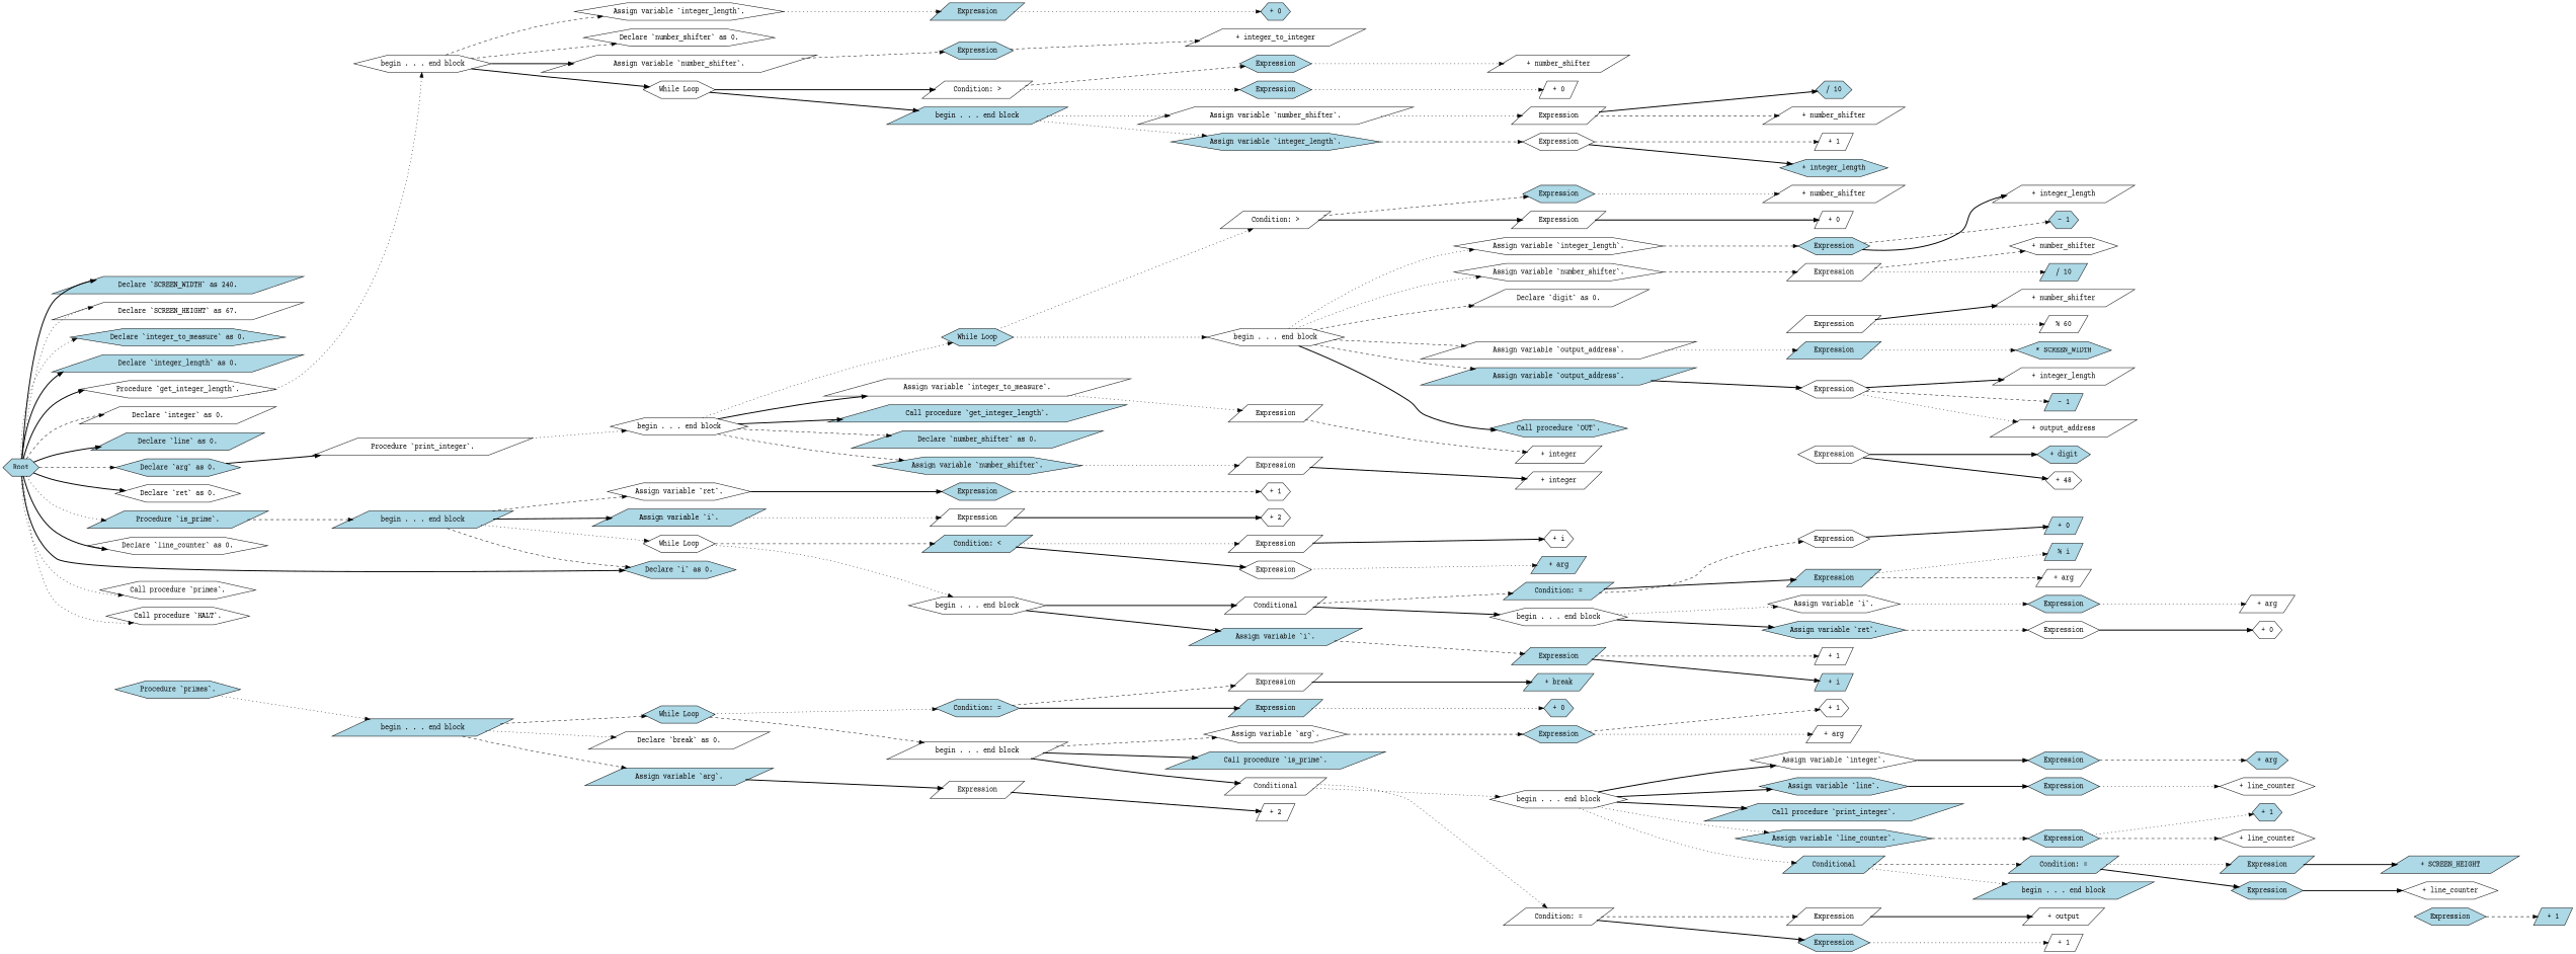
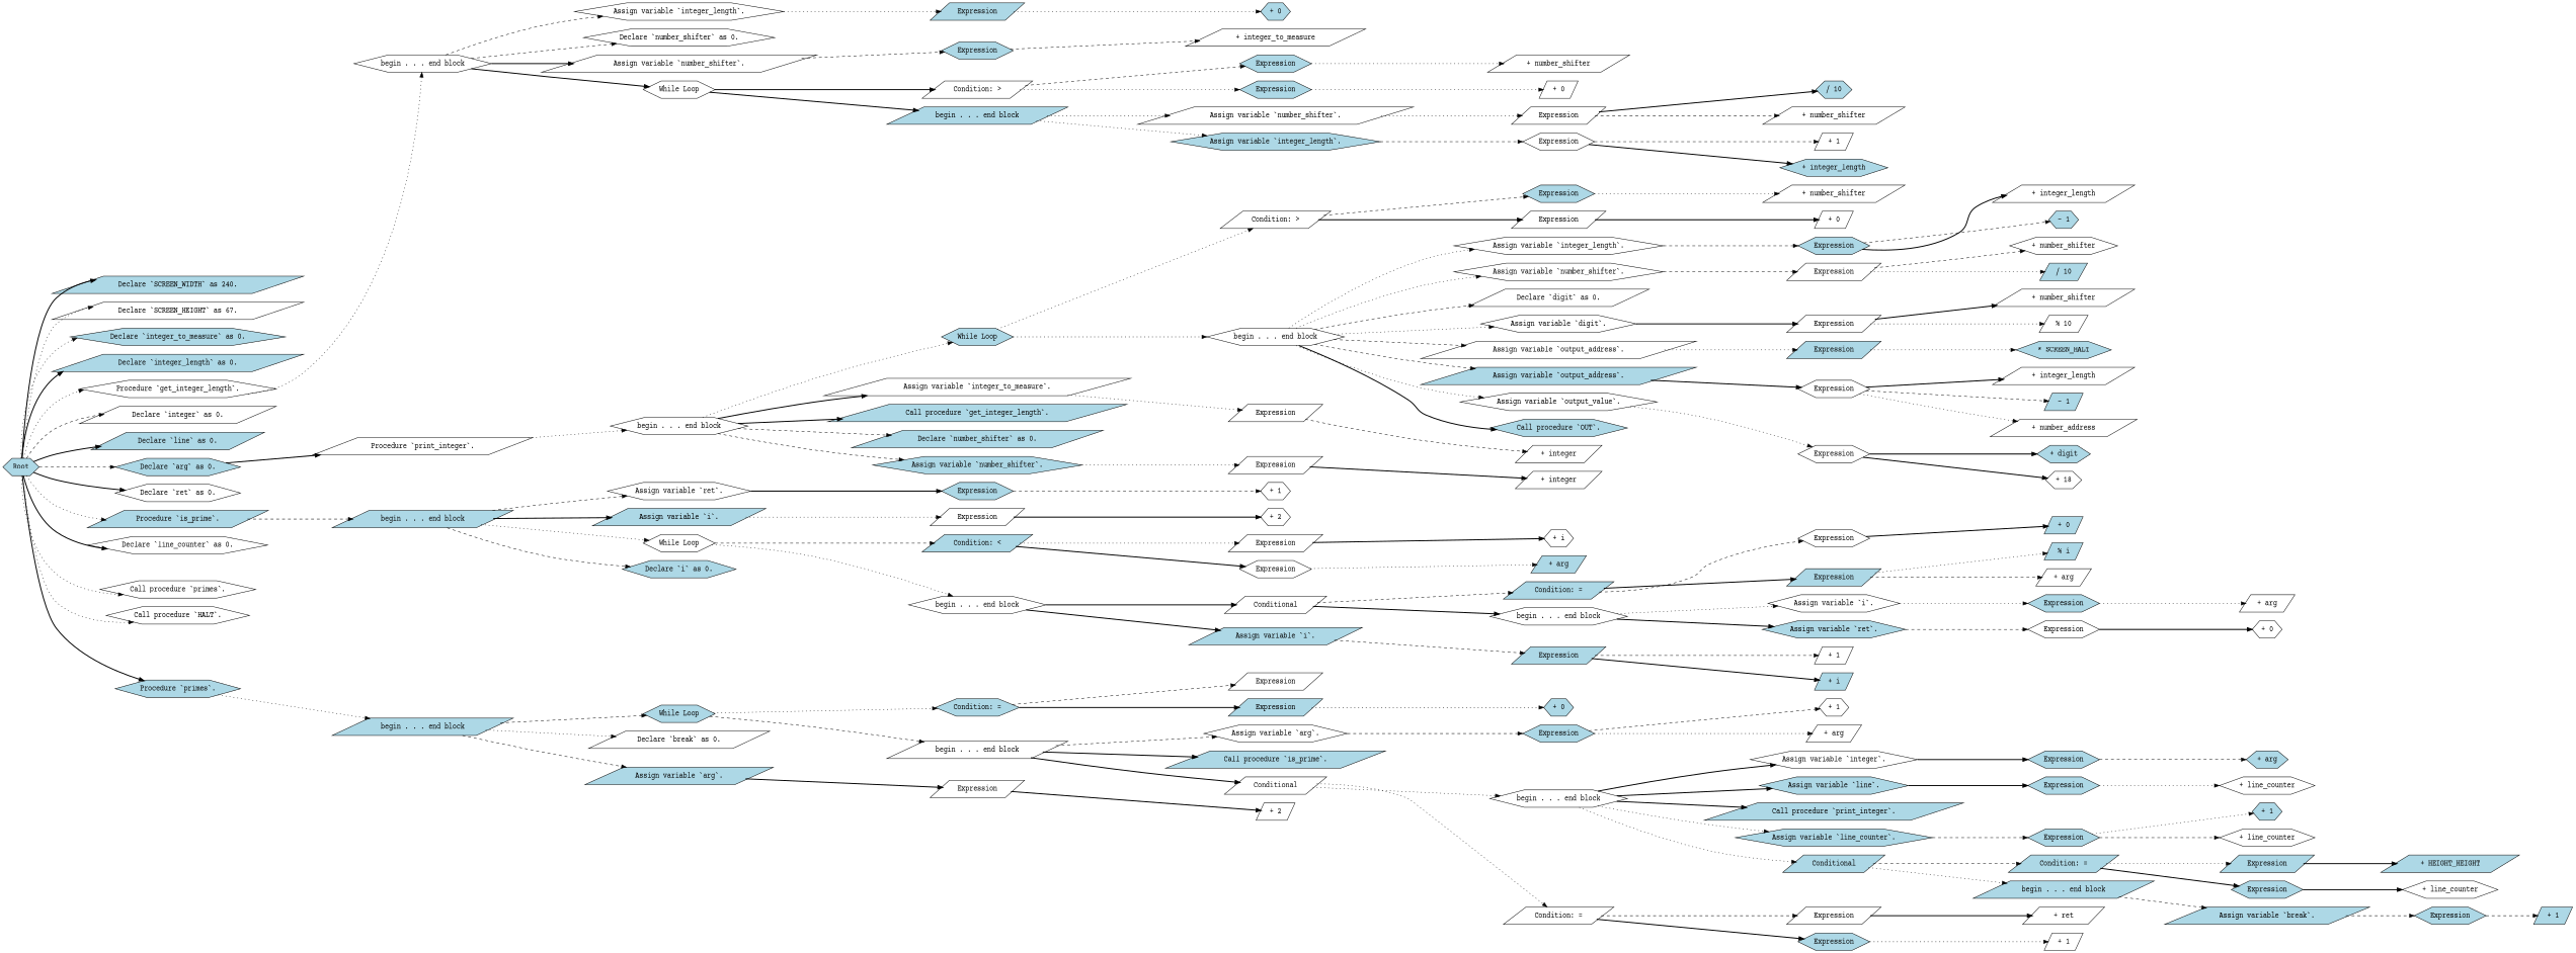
  digraph {
    fontname="Courier Prime"
    rankdir=LR
    node [fillcolor=white fontname="Courier Prime" shape=parallelogram style=filled]
    edge [fontname="Courier Prime" style=bold]
    n1 [fillcolor=lightblue label=Root shape=hexagon]
    n2 [fillcolor=lightblue label="Declare `SCREEN_WIDTH` as 240."]
    n3 [label="Declare `SCREEN_HEIGHT` as 67."]
    n4 [fillcolor=lightblue label="Declare `integer_to_measure` as 0." shape=hexagon]
    n5 [fillcolor=lightblue label="Declare `integer_length` as 0."]
    n6 [label="Procedure `get_integer_length`." shape=hexagon]
    n7 [label="Declare `integer` as 0."]
    n8 [fillcolor=lightblue label="Declare `line` as 0."]
    n9 [fillcolor=lightblue label="Declare `arg` as 0." shape=hexagon]
    n10 [label="Declare `ret` as 0." shape=hexagon]
    n11 [fillcolor=lightblue label="Procedure `is_prime`."]
    n12 [label="Declare `line_counter` as 0." shape=hexagon]
    n13 [fillcolor=lightblue label="Procedure `primes`." shape=hexagon]
    n14 [label="Call procedure `primes`." shape=hexagon]
    n15 [label="Call procedure `HALT`." shape=hexagon]
    n16 [label="begin . . . end block" shape=hexagon]
    n17 [label="Procedure `print_integer`."]
    n18 [label="begin . . . end block" shape=hexagon]
    n19 [fillcolor=lightblue label="begin . . . end block"]
    n20 [fillcolor=lightblue label="begin . . . end block"]
    n21 [label="Assign variable `integer_length`." shape=hexagon]
    n22 [label="Declare `number_shifter` as 0." shape=hexagon]
    n23 [label="Assign variable `number_shifter`."]
    n24 [label="While Loop" shape=hexagon]
    n25 [fillcolor=lightblue label=Expression]
    n26 [fillcolor=lightblue label=Expression shape=hexagon]
    n27 [label="Condition: >"]
    n28 [fillcolor=lightblue label="begin . . . end block"]
    n29 [fillcolor=lightblue label="+ 0" shape=hexagon]
-   n30 [label="+ integer_to_integer"]
+   n30 [label="+ integer_to_measure"]
    n31 [fillcolor=lightblue label=Expression shape=hexagon]
    n32 [fillcolor=lightblue label=Expression shape=hexagon]
    n33 [label="Assign variable `number_shifter`."]
    n34 [fillcolor=lightblue label="Assign variable `integer_length`." shape=hexagon]
    n35 [label="+ number_shifter"]
    n36 [label="+ 0"]
    n37 [label=Expression]
    n38 [label=Expression shape=hexagon]
    n39 [label="+ number_shifter"]
    n40 [fillcolor=lightblue label="/ 10" shape=hexagon]
    n41 [fillcolor=lightblue label="+ integer_length" shape=hexagon]
    n42 [label="+ 1"]
    n43 [label="Assign variable `integer_to_measure`."]
    n44 [fillcolor=lightblue label="Call procedure `get_integer_length`."]
    n45 [fillcolor=lightblue label="Declare `number_shifter` as 0."]
    n46 [fillcolor=lightblue label="Assign variable `number_shifter`." shape=hexagon]
    n47 [fillcolor=lightblue label="While Loop" shape=hexagon]
    n48 [label=Expression]
    n49 [label=Expression]
    n50 [label="Condition: >"]
    n51 [label="begin . . . end block" shape=hexagon]
    n52 [label="+ integer"]
    n53 [label="+ integer"]
    n54 [fillcolor=lightblue label=Expression shape=hexagon]
    n55 [label=Expression]
    n56 [label="Declare `digit` as 0."]
+   n57 [label="Assign variable `digit`." shape=hexagon]
    n58 [label="Assign variable `output_address`."]
    n59 [fillcolor=lightblue label="Assign variable `output_address`."]
+   n60 [label="Assign variable `output_value`." shape=hexagon]
    n61 [fillcolor=lightblue label="Call procedure `OUT`." shape=hexagon]
    n62 [label="Assign variable `integer_length`." shape=hexagon]
    n63 [label="Assign variable `number_shifter`." shape=hexagon]
    n64 [label="+ number_shifter"]
    n65 [label="+ 0"]
    n66 [label=Expression]
    n67 [fillcolor=lightblue label=Expression]
    n68 [label=Expression shape=hexagon]
    n69 [label=Expression shape=hexagon]
    n70 [fillcolor=lightblue label=Expression shape=hexagon]
    n71 [label=Expression]
    n72 [label="+ number_shifter"]
-   n73 [label="% 60"]
-   n74 [fillcolor=lightblue label="* SCREEN_WIDTH" shape=hexagon]
-   n75 [label="+ output_address"]
+   n73 [label="% 10"]
+   n74 [fillcolor=lightblue label="* SCREEN_HALT" shape=hexagon]
+   n75 [label="+ number_address"]
    n76 [label="+ integer_length"]
    n77 [fillcolor=lightblue label="- 1"]
    n78 [fillcolor=lightblue label="+ digit" shape=hexagon]
-   n79 [label="+ 48" shape=hexagon]
+   n79 [label="+ 18" shape=hexagon]
    n80 [label="+ integer_length"]
    n81 [fillcolor=lightblue label="- 1" shape=hexagon]
    n82 [label="+ number_shifter" shape=hexagon]
    n83 [fillcolor=lightblue label="/ 10"]
    n84 [fillcolor=lightblue label="Declare `i` as 0." shape=hexagon]
    n85 [label="Assign variable `ret`." shape=hexagon]
    n86 [fillcolor=lightblue label="Assign variable `i`."]
    n87 [label="While Loop" shape=hexagon]
    n88 [fillcolor=lightblue label=Expression shape=hexagon]
    n89 [label=Expression]
    n90 [fillcolor=lightblue label="Condition: <"]
    n91 [label="begin . . . end block" shape=hexagon]
    n92 [label="+ 1" shape=hexagon]
    n93 [label="+ 2" shape=hexagon]
    n94 [label=Expression]
    n95 [label=Expression shape=hexagon]
    n96 [label=Conditional]
    n97 [fillcolor=lightblue label="Assign variable `i`."]
    n98 [label="+ i" shape=hexagon]
    n99 [fillcolor=lightblue label="+ arg"]
    n100 [fillcolor=lightblue label="Condition: ="]
    n101 [label="begin . . . end block" shape=hexagon]
    n102 [fillcolor=lightblue label=Expression]
    n103 [fillcolor=lightblue label=Expression]
    n104 [label=Expression shape=hexagon]
    n105 [fillcolor=lightblue label="Assign variable `ret`." shape=hexagon]
    n106 [label="Assign variable `i`." shape=hexagon]
    n107 [label="+ arg"]
    n108 [fillcolor=lightblue label="% i"]
    n109 [fillcolor=lightblue label="+ 0"]
    n110 [label=Expression shape=hexagon]
    n111 [fillcolor=lightblue label=Expression shape=hexagon]
    n112 [label="+ 0" shape=hexagon]
    n113 [label="+ arg"]
    n114 [fillcolor=lightblue label="+ i"]
    n115 [label="+ 1"]
    n116 [label="Declare `break` as 0."]
    n117 [fillcolor=lightblue label="Assign variable `arg`."]
    n118 [fillcolor=lightblue label="While Loop" shape=hexagon]
    n119 [label=Expression]
    n120 [fillcolor=lightblue label="Condition: =" shape=hexagon]
    n121 [label="begin . . . end block"]
    n122 [label="+ 2"]
    n123 [label=Expression]
    n124 [fillcolor=lightblue label=Expression]
    n125 [fillcolor=lightblue label="Call procedure `is_prime`."]
    n126 [label=Conditional]
    n127 [label="Assign variable `arg`." shape=hexagon]
-   n128 [fillcolor=lightblue label="+ break"]
    n129 [fillcolor=lightblue label="+ 0" shape=hexagon]
    n130 [label="Condition: ="]
    n131 [label="begin . . . end block" shape=hexagon]
    n132 [fillcolor=lightblue label=Expression shape=hexagon]
    n133 [label=Expression]
    n134 [fillcolor=lightblue label=Expression shape=hexagon]
    n135 [label="Assign variable `integer`." shape=hexagon]
    n136 [fillcolor=lightblue label="Assign variable `line`." shape=hexagon]
    n137 [fillcolor=lightblue label="Call procedure `print_integer`."]
    n138 [fillcolor=lightblue label="Assign variable `line_counter`." shape=hexagon]
    n139 [fillcolor=lightblue label=Conditional]
-   n140 [label="+ output"]
+   n140 [label="+ ret"]
    n141 [label="+ 1"]
    n142 [fillcolor=lightblue label=Expression shape=hexagon]
    n143 [fillcolor=lightblue label=Expression shape=hexagon]
    n144 [fillcolor=lightblue label=Expression shape=hexagon]
    n145 [fillcolor=lightblue label="Condition: ="]
    n146 [fillcolor=lightblue label="begin . . . end block"]
    n147 [fillcolor=lightblue label="+ arg" shape=hexagon]
    n148 [label="+ line_counter" shape=hexagon]
    n149 [label="+ line_counter" shape=hexagon]
    n150 [fillcolor=lightblue label="+ 1" shape=hexagon]
    n151 [fillcolor=lightblue label=Expression shape=hexagon]
    n152 [fillcolor=lightblue label=Expression]
+   n153 [fillcolor=lightblue label="Assign variable `break`."]
    n154 [label="+ line_counter" shape=hexagon]
-   n155 [fillcolor=lightblue label="+ SCREEN_HEIGHT"]
+   n155 [fillcolor=lightblue label="+ HEIGHT_HEIGHT"]
    n156 [fillcolor=lightblue label=Expression shape=hexagon]
    n157 [fillcolor=lightblue label="+ 1"]
    n158 [label="+ arg"]
    n159 [label="+ 1" shape=hexagon]
    n1 -> n2
    n1 -> n3 [style=dotted]
    n1 -> n4 [style=dotted]
    n1 -> n5
-   n1 -> n6
+   n1 -> n6 [style=dotted]
    n1 -> n7 [style=dashed]
    n1 -> n8
    n1 -> n9 [style=dashed]
    n1 -> n10
    n1 -> n11 [style=dotted]
    n1 -> n12
-   n1 -> n84
+   n1 -> n13
    n1 -> n14 [style=dotted]
    n1 -> n15 [style=dotted]
    n6 -> n16 [style=dotted]
    n9 -> n17
    n11 -> n19 [style=dashed]
    n13 -> n20 [style=dotted]
    n16 -> n21 [style=dashed]
    n16 -> n22 [style=dashed]
    n16 -> n23
    n16 -> n24
    n17 -> n18 [style=dotted]
    n18 -> n43
    n18 -> n44
    n18 -> n45 [style=dashed]
    n18 -> n46 [style=dashed]
    n18 -> n47 [style=dotted]
    n19 -> n84 [style=dashed]
    n19 -> n85 [style=dashed]
    n19 -> n86
    n19 -> n87 [style=dotted]
    n20 -> n116 [style=dotted]
    n20 -> n117 [style=dashed]
    n20 -> n118 [style=dashed]
    n21 -> n25 [style=dotted]
    n23 -> n26 [style=dashed]
    n24 -> n27
    n24 -> n28
    n25 -> n29 [style=dotted]
    n26 -> n30 [style=dashed]
    n27 -> n31 [style=dashed]
    n27 -> n32 [style=dotted]
    n28 -> n33 [style=dotted]
    n28 -> n34 [style=dotted]
    n31 -> n35 [style=dotted]
    n32 -> n36 [style=dotted]
    n33 -> n37 [style=dotted]
    n34 -> n38 [style=dashed]
    n37 -> n39 [style=dashed]
    n37 -> n40
    n38 -> n41
    n38 -> n42 [style=dashed]
    n43 -> n48 [style=dotted]
    n46 -> n49 [style=dotted]
    n47 -> n50 [style=dotted]
    n47 -> n51 [style=dotted]
    n48 -> n52 [style=dashed]
    n49 -> n53
    n50 -> n54 [style=dashed]
    n50 -> n55
    n51 -> n56 [style=dashed]
+   n51 -> n57 [style=dotted]
    n51 -> n58 [style=dashed]
    n51 -> n59 [style=dashed]
+   n51 -> n60 [style=dotted]
    n51 -> n61
    n51 -> n62 [style=dotted]
    n51 -> n63 [style=dotted]
    n54 -> n64 [style=dotted]
    n55 -> n65
+   n57 -> n66
    n58 -> n67 [style=dotted]
    n59 -> n68
+   n60 -> n69 [style=dotted]
    n62 -> n70 [style=dashed]
    n63 -> n71 [style=dashed]
    n66 -> n72
    n66 -> n73 [style=dotted]
    n67 -> n74 [style=dotted]
    n68 -> n75 [style=dotted]
    n68 -> n76
    n68 -> n77 [style=dashed]
    n69 -> n78
    n69 -> n79
    n70 -> n80
    n70 -> n81 [style=dashed]
    n71 -> n82 [style=dashed]
    n71 -> n83 [style=dotted]
    n85 -> n88
    n86 -> n89 [style=dotted]
    n87 -> n90 [style=dashed]
    n87 -> n91 [style=dotted]
    n88 -> n92 [style=dashed]
    n89 -> n93
    n90 -> n94 [style=dotted]
    n90 -> n95
    n91 -> n96
    n91 -> n97
    n94 -> n98
    n95 -> n99 [style=dotted]
    n96 -> n100 [style=dashed]
    n96 -> n101
    n97 -> n102 [style=dashed]
    n100 -> n103
    n100 -> n104 [style=dashed]
    n101 -> n105
    n101 -> n106 [style=dotted]
    n102 -> n114
    n102 -> n115 [style=dashed]
    n103 -> n107 [style=dashed]
    n103 -> n108 [style=dotted]
    n104 -> n109
    n105 -> n110 [style=dashed]
    n106 -> n111 [style=dotted]
    n110 -> n112
    n111 -> n113 [style=dotted]
    n117 -> n119
    n118 -> n120 [style=dotted]
    n118 -> n121 [style=dashed]
    n119 -> n122
    n120 -> n123 [style=dashed]
    n120 -> n124
    n121 -> n125
    n121 -> n126
    n121 -> n127 [style=dashed]
-   n123 -> n128
    n124 -> n129 [style=dotted]
    n126 -> n130 [style=dotted]
    n126 -> n131 [style=dotted]
    n127 -> n132 [style=dashed]
    n130 -> n133 [style=dashed]
    n130 -> n134
    n131 -> n135
    n131 -> n136
    n131 -> n137
    n131 -> n138 [style=dotted]
    n131 -> n139 [style=dotted]
    n132 -> n158 [style=dotted]
    n132 -> n159 [style=dashed]
    n133 -> n140
    n134 -> n141 [style=dotted]
    n135 -> n142
    n136 -> n143
    n138 -> n144 [style=dashed]
    n139 -> n145 [style=dashed]
    n139 -> n146 [style=dotted]
    n142 -> n147 [style=dashed]
    n143 -> n148 [style=dotted]
    n144 -> n149 [style=dashed]
    n144 -> n150 [style=dotted]
    n145 -> n151
    n145 -> n152 [style=dotted]
+   n146 -> n153 [style=dashed]
    n151 -> n154
    n152 -> n155
+   n153 -> n156 [style=dashed]
    n156 -> n157 [style=dashed]
  }
